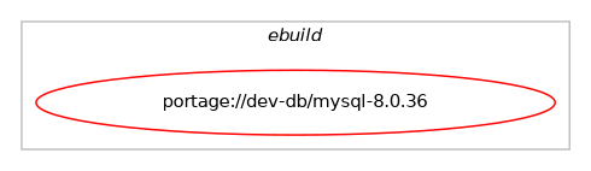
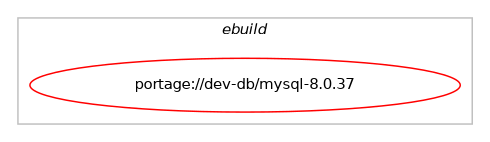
  digraph {
    compound=true
    concentrate=true
    fontname=Helvetica
    fontsize=10
    newrank=true
    rankdir=LR
    ranksep=1.5
-   n1 [color=red fontname=Helvetica fontsize=10 label="portage://dev-db/mysql-8.0.36" width=4]
+   n1 [color=red fontname=Helvetica fontsize=10 label="portage://dev-db/mysql-8.0.37" width=4]
    subgraph cluster_1 {
      color=gray
      label=<<i>ebuild</i>>
      n1
    }
    subgraph cluster_2 {
      color=gray
      label=<<i>dependencies</i>>
      subgraph cluster_3 {
        color=gray
        fillcolor="#eeeeee"
        label=<<i>compile</i>>
        style=filled
      }
      subgraph cluster_4 {
        color=gray
        fillcolor="#eeeeee"
        label=<<i>compile and run</i>>
        style=filled
      }
      subgraph cluster_5 {
        color=gray
        fillcolor="#eeeeee"
        label=<<i>run</i>>
        style=filled
      }
    }
    subgraph cluster_6 {
      color=gray
      label=<<i>candidates</i>>
      rank=same
    }
  }
